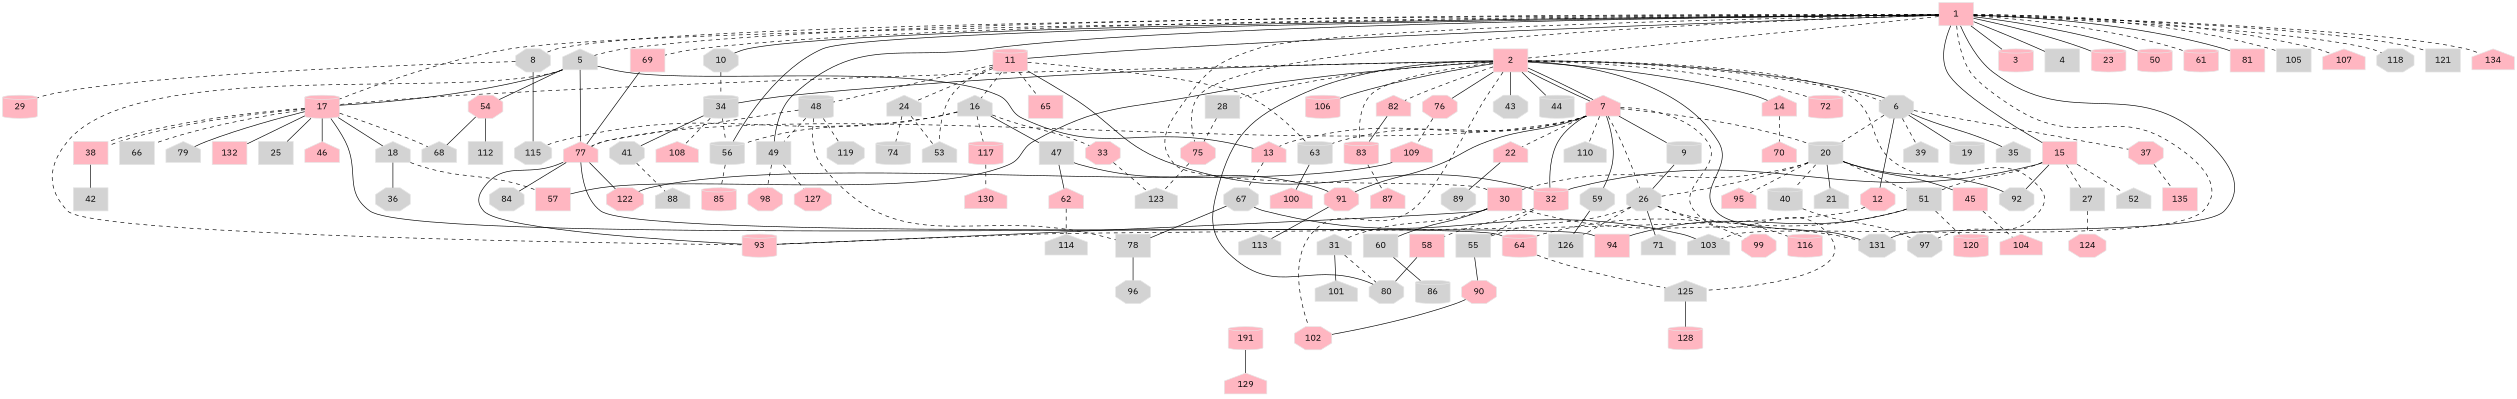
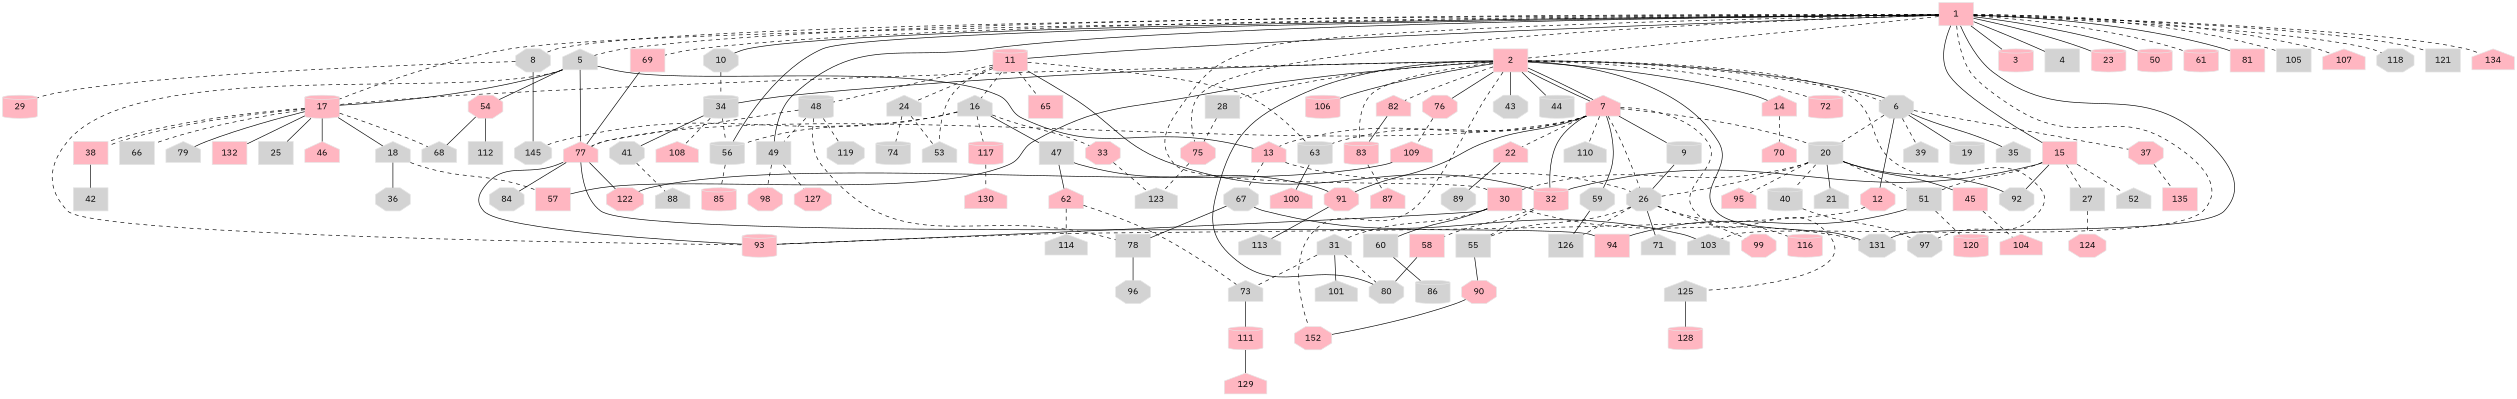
  graph {
    fontname="IBM Plex Sans"
    node [color=gray90 fillcolor=lightgrey fontname="IBM Plex Sans" shape=house style=filled]
    edge [fontname="IBM Plex Sans" style=dashed]
    1 [fillcolor=lightpink shape=box]
    2 [fillcolor=lightpink shape=box]
    3 [fillcolor=lightpink shape=cylinder]
    4 [shape=box]
    5
    8 [shape=octagon]
    10 [shape=octagon]
    11 [fillcolor=lightpink shape=cylinder]
    15 [fillcolor=lightpink shape=box]
    17 [fillcolor=lightpink shape=cylinder]
    23 [fillcolor=lightpink shape=cylinder]
    30 [fillcolor=lightpink shape=box]
    49 [shape=box]
    50 [fillcolor=lightpink shape=cylinder]
    56 [shape=cylinder]
    61 [fillcolor=lightpink shape=cylinder]
    69 [fillcolor=lightpink shape=box]
    75 [fillcolor=lightpink shape=octagon]
    81 [fillcolor=lightpink shape=box]
    103
    105 [shape=box]
    107 [fillcolor=lightpink]
    118 [shape=octagon]
    121 [shape=box]
    131 [shape=octagon]
    134 [fillcolor=lightpink]
    6 [shape=octagon]
    7 [fillcolor=lightpink]
    14 [fillcolor=lightpink]
    28 [shape=box]
    34 [shape=cylinder]
    43 [shape=octagon]
    44 [shape=cylinder]
    57 [fillcolor=lightpink shape=box]
    72 [fillcolor=lightpink shape=cylinder]
    76 [fillcolor=lightpink shape=octagon]
    80 [shape=octagon]
    82 [fillcolor=lightpink]
    83 [fillcolor=lightpink shape=cylinder]
    97 [shape=octagon]
-   102 [fillcolor=lightpink shape=octagon]
+   102 [fillcolor=lightpink shape=octagon label=152]
    106 [fillcolor=lightpink shape=cylinder]
    13 [fillcolor=lightpink]
    54 [fillcolor=lightpink shape=octagon]
    77 [fillcolor=lightpink]
    93 [fillcolor=lightpink shape=cylinder]
    29 [fillcolor=lightpink shape=cylinder]
-   115 [shape=octagon]
+   115 [shape=octagon label=145]
    32 [fillcolor=lightpink shape=cylinder]
    63 [shape=cylinder]
    16
    24
    48 [shape=cylinder]
    53
    65 [fillcolor=lightpink shape=box]
    27 [shape=box]
    51 [shape=box]
    52
    92 [shape=octagon]
    18
    25 [shape=box]
    38 [fillcolor=lightpink shape=box]
    46 [fillcolor=lightpink]
-   64 [fillcolor=lightpink shape=cylinder]
    66 [shape=box]
    68
    79
    132 [fillcolor=lightpink shape=box]
    31
    60 [shape=box]
    98 [fillcolor=lightpink shape=octagon]
    127 [fillcolor=lightpink shape=octagon]
    85 [fillcolor=lightpink shape=cylinder]
    123
    12 [fillcolor=lightpink shape=octagon]
    19 [shape=cylinder]
    20 [shape=cylinder]
    35
    37 [fillcolor=lightpink shape=octagon]
    39
    9 [shape=cylinder]
    22 [fillcolor=lightpink]
    26 [shape=octagon]
    59 [shape=octagon]
    91 [fillcolor=lightpink shape=octagon]
    110
    125
    70 [fillcolor=lightpink]
    41 [shape=octagon]
    108 [fillcolor=lightpink]
    109 [fillcolor=lightpink]
    87 [fillcolor=lightpink]
    67 [shape=octagon]
    112 [shape=box]
    94 [fillcolor=lightpink shape=box]
    84 [shape=octagon]
    122 [fillcolor=lightpink shape=octagon]
    21
    40 [shape=cylinder]
    45 [fillcolor=lightpink shape=box]
    95 [fillcolor=lightpink]
    135 [fillcolor=lightpink shape=box]
    89 [shape=octagon]
    55 [shape=box]
    71
    99 [fillcolor=lightpink shape=octagon]
    116 [fillcolor=lightpink shape=cylinder]
    126 [shape=box]
    58 [fillcolor=lightpink shape=box]
    100 [fillcolor=lightpink]
    113
    128 [fillcolor=lightpink shape=cylinder]
    33 [fillcolor=lightpink shape=octagon]
    47 [shape=box]
    117 [fillcolor=lightpink shape=cylinder]
    74 [shape=cylinder]
    78 [shape=box]
    119 [shape=octagon]
    124 [fillcolor=lightpink shape=octagon]
    120 [fillcolor=lightpink shape=cylinder]
    62 [fillcolor=lightpink]
    130 [fillcolor=lightpink]
    36 [shape=octagon]
    42 [shape=box]
    104 [fillcolor=lightpink]
    90 [fillcolor=lightpink shape=octagon]
+   73
    101
    86 [shape=cylinder]
-   111 [fillcolor=lightpink shape=cylinder label=191]
+   111 [fillcolor=lightpink shape=cylinder]
    88
    114
    96 [shape=octagon]
    129 [fillcolor=lightpink]
    1 -- 2
    1 -- 3 [style=solid]
    1 -- 4 [style=solid]
    1 -- 5
    1 -- 8
    1 -- 10 [style=solid]
    1 -- 11 [style=solid]
    1 -- 15 [style=solid]
    1 -- 17
    1 -- 23 [style=solid]
    1 -- 30
    1 -- 49 [style=solid]
    1 -- 50 [style=solid]
    1 -- 56 [style=solid]
    1 -- 61
    1 -- 69
    1 -- 75
    1 -- 81 [style=solid]
    1 -- 103
    1 -- 105
    1 -- 107
    1 -- 118
    1 -- 121
    1 -- 131 [style=solid]
    1 -- 134
    2 -- 17
    2 -- 131 [style=solid]
    2 -- 6
    2 -- 6 [style=solid]
    2 -- 7 [style=solid]
    2 -- 7 [style=solid]
    2 -- 14 [style=solid]
    2 -- 28
    2 -- 34 [style=solid]
    2 -- 43 [style=solid]
    2 -- 44 [style=solid]
    2 -- 57 [style=solid]
    2 -- 72
    2 -- 76 [style=solid]
    2 -- 80 [style=solid]
    2 -- 82
    2 -- 83
    2 -- 97
    2 -- 102
    2 -- 106 [style=solid]
    5 -- 17 [style=solid]
    5 -- 13 [style=solid]
    5 -- 54 [style=solid]
    5 -- 77 [style=solid]
    5 -- 93
    8 -- 29
    8 -- 115 [style=solid]
    10 -- 34
    11 -- 32 [style=solid]
    11 -- 63
    11 -- 16
    11 -- 24
    11 -- 48
    11 -- 53
    11 -- 65
    15 -- 32 [style=solid]
    15 -- 27
    15 -- 51
    15 -- 52
    15 -- 92 [style=solid]
    17 -- 18 [style=solid]
    17 -- 25 [style=solid]
    17 -- 38
    17 -- 38
    17 -- 46 [style=solid]
-   17 -- 64 [style=solid]
    17 -- 66
    17 -- 68
    17 -- 79 [style=solid]
    17 -- 132 [style=solid]
    30 -- 131
    30 -- 93 [style=solid]
    30 -- 31
    30 -- 60 [style=solid]
    49 -- 98
    49 -- 127
    56 -- 85
    69 -- 77 [style=solid]
    75 -- 123
    6 -- 12 [style=solid]
    6 -- 19 [style=solid]
    6 -- 20
    6 -- 35 [style=solid]
    6 -- 37
    6 -- 39
    7 -- 13
    7 -- 77
    7 -- 32 [style=solid]
    7 -- 63
    7 -- 20
    7 -- 9 [style=solid]
    7 -- 22
    7 -- 26
    7 -- 59 [style=solid]
    7 -- 91 [style=solid]
    7 -- 110
    7 -- 125
    14 -- 70
    28 -- 75
    34 -- 56
    34 -- 41 [style=solid]
    34 -- 108
    76 -- 109
    82 -- 83 [style=solid]
    83 -- 87
+   13 -- 26
    13 -- 67
    54 -- 68 [style=solid]
    54 -- 112 [style=solid]
    77 -- 93 [style=solid]
    77 -- 94 [style=solid]
    77 -- 84 [style=solid]
    77 -- 122 [style=solid]
    32 -- 55
    32 -- 58
    63 -- 100 [style=solid]
    16 -- 56
    16 -- 115
    16 -- 33
    16 -- 47 [style=solid]
    16 -- 117
    24 -- 53
    24 -- 74
    48 -- 49
    48 -- 77
    48 -- 78
    48 -- 119
    27 -- 124
-   51 -- 64
    51 -- 94 [style=solid]
    51 -- 120
    18 -- 57
    18 -- 36 [style=solid]
    38 -- 42 [style=solid]
-   64 -- 125
    31 -- 80
+   31 -- 73
    31 -- 101 [style=solid]
    60 -- 86 [style=solid]
    12 -- 93
    20 -- 30
    20 -- 51
    20 -- 92 [style=solid]
    20 -- 26
    20 -- 21 [style=solid]
    20 -- 40
    20 -- 45 [style=solid]
    20 -- 95
    37 -- 135
    9 -- 26 [style=solid]
    22 -- 89 [style=solid]
    26 -- 55
    26 -- 71 [style=solid]
    26 -- 99
    26 -- 116
    26 -- 126
    59 -- 126 [style=solid]
    91 -- 113 [style=solid]
    125 -- 128 [style=solid]
    41 -- 88
    109 -- 122 [style=solid]
    67 -- 103 [style=solid]
    67 -- 78 [style=solid]
    40 -- 97
    45 -- 104
    55 -- 90 [style=solid]
    58 -- 80 [style=solid]
    33 -- 123
    47 -- 91 [style=solid]
    47 -- 62 [style=solid]
    117 -- 130
    78 -- 96 [style=solid]
+   62 -- 73
    62 -- 114
    90 -- 102 [style=solid]
+   73 -- 111 [style=solid]
    111 -- 129 [style=solid]
  }
